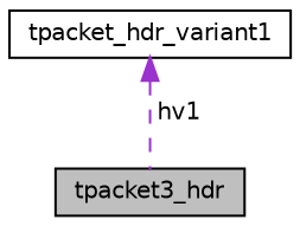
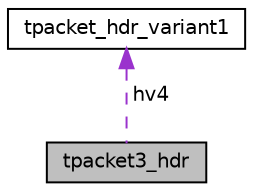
  digraph {
    node [color=black fontname=Helvetica fontsize=10 shape=record style=filled]
    n1 [fillcolor=grey75 fontcolor=black height=0.2 label=tpacket3_hdr width=0.4]
    n2 [fillcolor=white height=0.2 label=tpacket_hdr_variant1 width=0.4]
-   n2 -> n1 [color=darkorchid3 dir=back fontname=Helvetica fontsize=10 label=" hv1" labelfontname=Helvetica labelfontsize=10 style=dashed]
+   n2 -> n1 [color=darkorchid3 dir=back fontname=Helvetica fontsize=10 label=" hv4" labelfontname=Helvetica labelfontsize=10 style=dashed]
  }
